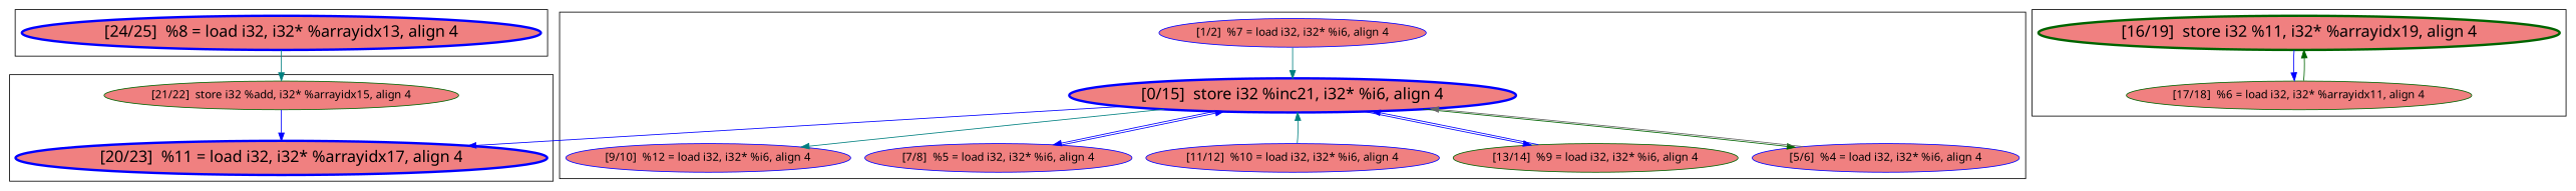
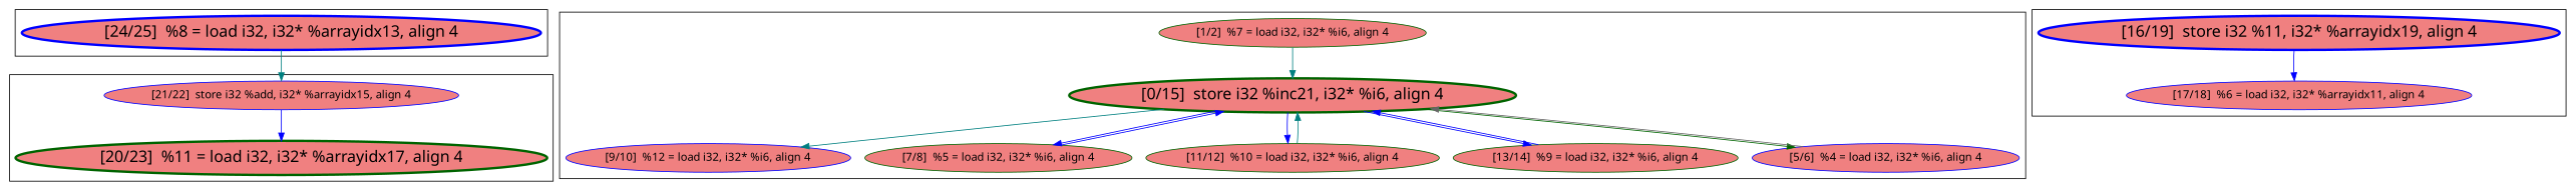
  digraph {
    fontname="Noto Sans"
    node [color=blue fillcolor=lightcoral fontname="Noto Sans" shape=ellipse style=filled]
    edge [color=blue fontname="Noto Sans"]
-   n1 [fontsize=20 label="[20/23]  %11 = load i32, i32* %arrayidx17, align 4" penwidth=3.0]
-   n2 [color=darkgreen label="[21/22]  store i32 %add, i32* %arrayidx15, align 4"]
+   n1 [color=darkgreen fontsize=20 label="[20/23]  %11 = load i32, i32* %arrayidx17, align 4" penwidth=3.0]
+   n2 [label="[21/22]  store i32 %add, i32* %arrayidx15, align 4"]
    n3 [fontsize=20 label="[24/25]  %8 = load i32, i32* %arrayidx13, align 4" penwidth=3.0]
-   n4 [color=darkgreen fontsize=20 label="[16/19]  store i32 %11, i32* %arrayidx19, align 4" penwidth=3.0]
-   n5 [color=darkgreen label="[17/18]  %6 = load i32, i32* %arrayidx11, align 4"]
+   n4 [fontsize=20 label="[16/19]  store i32 %11, i32* %arrayidx19, align 4" penwidth=3.0]
+   n5 [label="[17/18]  %6 = load i32, i32* %arrayidx11, align 4"]
    n6 [label="[9/10]  %12 = load i32, i32* %i6, align 4"]
-   n7 [fontsize=20 label="[0/15]  store i32 %inc21, i32* %i6, align 4" penwidth=3.0]
-   n8 [label="[7/8]  %5 = load i32, i32* %i6, align 4"]
-   n9 [label="[11/12]  %10 = load i32, i32* %i6, align 4"]
+   n7 [color=darkgreen fontsize=20 label="[0/15]  store i32 %inc21, i32* %i6, align 4" penwidth=3.0]
+   n8 [color=darkgreen label="[7/8]  %5 = load i32, i32* %i6, align 4"]
+   n9 [color=darkgreen label="[11/12]  %10 = load i32, i32* %i6, align 4"]
    n10 [color=darkgreen label="[13/14]  %9 = load i32, i32* %i6, align 4"]
-   n11 [label="[1/2]  %7 = load i32, i32* %i6, align 4"]
+   n11 [color=darkgreen label="[1/2]  %7 = load i32, i32* %i6, align 4"]
    n12 [label="[5/6]  %4 = load i32, i32* %i6, align 4"]
    subgraph cluster_1 {
      n1
      n2
    }
    subgraph cluster_2 {
      n3
    }
    subgraph cluster_3 {
      n4
      n5
    }
    subgraph cluster_4 {
      n6
      n7
      n8
      n9
      n10
      n11
      n12
    }
    n2 -> n1
    n3 -> n2 [color=teal]
    n4 -> n5
-   n5 -> n4 [color=darkgreen]
    n7 -> n6 [color=teal]
    n7 -> n8
-   n7 -> n1
+   n7 -> n9
    n7 -> n10
    n7 -> n12 [color=darkgreen]
    n8 -> n7
    n9 -> n7 [color=teal]
    n10 -> n7
    n11 -> n7 [color=teal]
    n12 -> n7 [color=gray40]
  }
